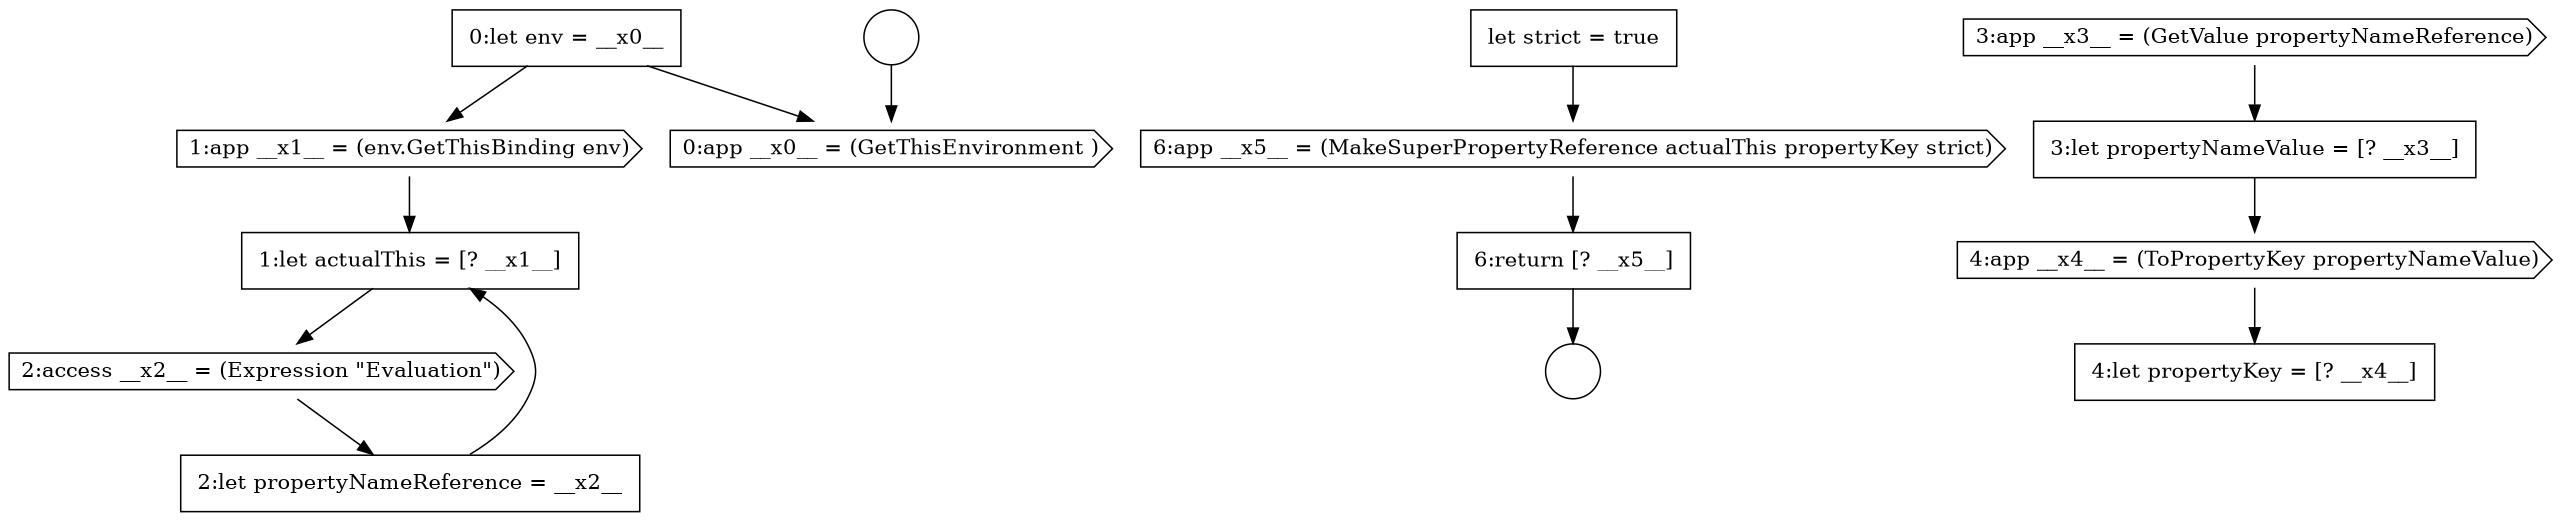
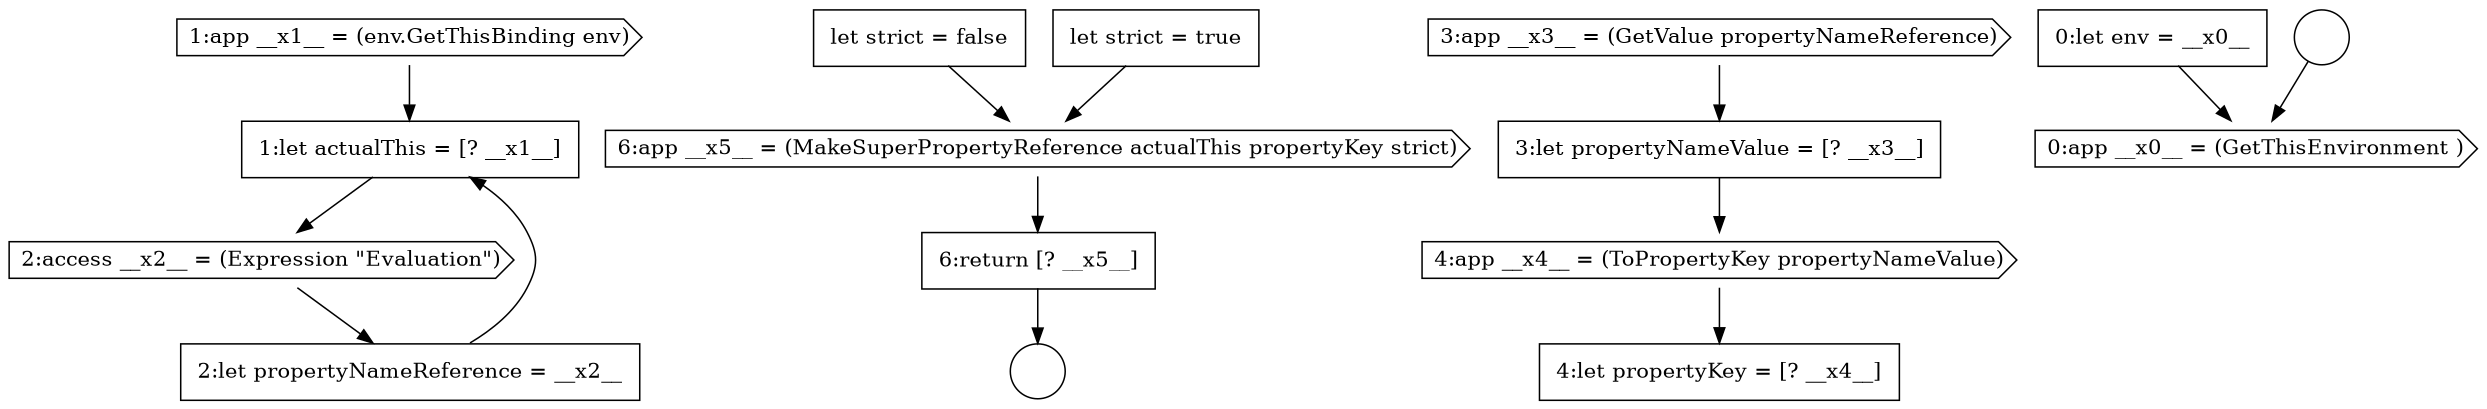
  digraph {
    node [color=black fillcolor=white shape=none style=filled]
    edge [color=black]
    n1 [label=<<font color="black">1:app __x1__ = (env.GetThisBinding env)</font>> shape=cds]
    n2 [label=<<font color="black">     <table border="0" cellborder="1" cellspacing="0" cellpadding="10">       <tr><td align="left">1:let actualThis = [? __x1__]</td></tr>     </table>   </font>> margin=0]
    n3 [label=<<font color="black">2:access __x2__ = (Expression &quot;Evaluation&quot;)</font>> shape=cds]
    n4 [label=" " shape=circle]
+   n5 [label=<<font color="black">     <table border="0" cellborder="1" cellspacing="0" cellpadding="10">       <tr><td align="left">let strict = false</td></tr>     </table>   </font>> margin=0]
    n6 [label=<<font color="black">6:app __x5__ = (MakeSuperPropertyReference actualThis propertyKey strict)</font>> shape=cds]
    n7 [label=<<font color="black">     <table border="0" cellborder="1" cellspacing="0" cellpadding="10">       <tr><td align="left">6:return [? __x5__]</td></tr>     </table>   </font>> margin=0]
    n8 [label=<<font color="black">3:app __x3__ = (GetValue propertyNameReference)</font>> shape=cds]
    n9 [label=<<font color="black">     <table border="0" cellborder="1" cellspacing="0" cellpadding="10">       <tr><td align="left">3:let propertyNameValue = [? __x3__]</td></tr>     </table>   </font>> margin=0]
    n10 [label=<<font color="black">4:app __x4__ = (ToPropertyKey propertyNameValue)</font>> shape=cds]
    n11 [label=<<font color="black">0:app __x0__ = (GetThisEnvironment )</font>> shape=cds]
    n12 [label=<<font color="black">     <table border="0" cellborder="1" cellspacing="0" cellpadding="10">       <tr><td align="left">0:let env = __x0__</td></tr>     </table>   </font>> margin=0]
    n13 [label=<<font color="black">     <table border="0" cellborder="1" cellspacing="0" cellpadding="10">       <tr><td align="left">4:let propertyKey = [? __x4__]</td></tr>     </table>   </font>> margin=0]
    n14 [label=<<font color="black">     <table border="0" cellborder="1" cellspacing="0" cellpadding="10">       <tr><td align="left">2:let propertyNameReference = __x2__</td></tr>     </table>   </font>> margin=0]
    n15 [label=" " shape=circle]
    n16 [label=<<font color="black">     <table border="0" cellborder="1" cellspacing="0" cellpadding="10">       <tr><td align="left">let strict = true</td></tr>     </table>   </font>> margin=0]
    n1 -> n2
    n2 -> n3
    n3 -> n14
+   n5 -> n6
    n6 -> n7
    n7 -> n4
    n8 -> n9
    n9 -> n10
    n10 -> n13
-   n12 -> n1
    n12 -> n11
    n14 -> n2
    n15 -> n11
    n16 -> n6
  }
